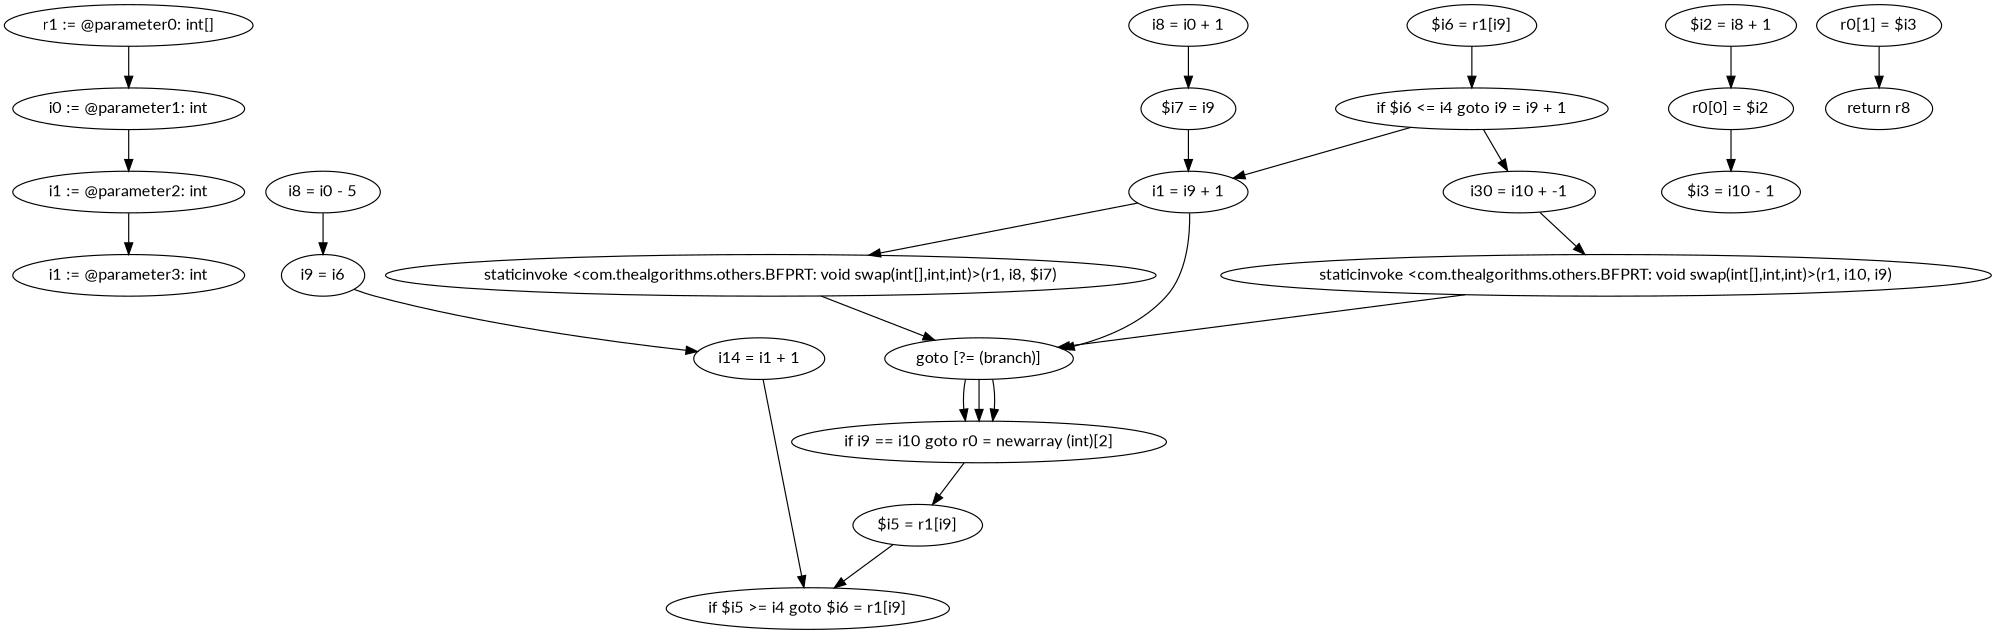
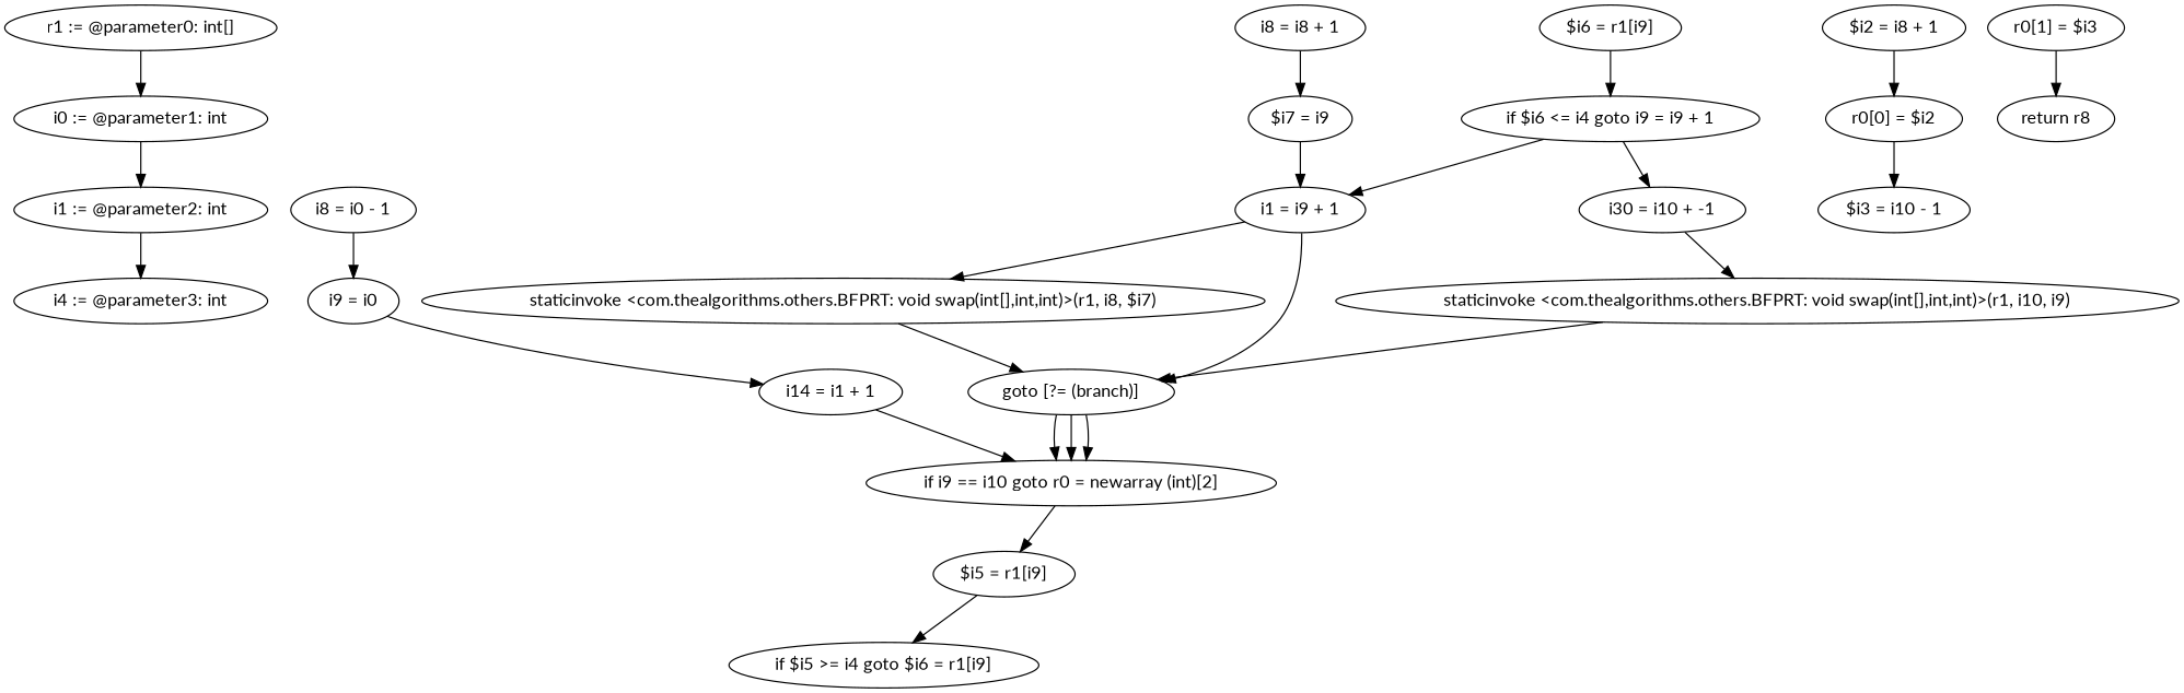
  digraph {
    fontname=Lato
    node [fontname=Lato]
    edge [fontname=Lato]
    "r1 := @parameter0: int[]"
    "i0 := @parameter1: int"
    "i1 := @parameter2: int"
-   "i4 := @parameter3: int" [label="i1 := @parameter3: int"]
-   "i8 = i0 - 1" [label="i8 = i0 - 5"]
-   "i9 = i0" [label="i9 = i6"]
+   "i4 := @parameter3: int"
+   "i8 = i0 - 1"
+   "i9 = i0"
    n7 [label="i14 = i1 + 1"]
    "if i9 == i10 goto r0 = newarray (int)[2]"
    "$i5 = r1[i9]"
    "if $i5 >= i4 goto $i6 = r1[i9]"
-   "i8 = i8 + 1" [label="i8 = i0 + 1"]
+   "i8 = i8 + 1"
    "$i7 = i9"
    "$i6 = r1[i9]"
    "if $i6 <= i4 goto i9 = i9 + 1"
    n15 [label="i1 = i9 + 1"]
    "staticinvoke <com.thealgorithms.others.BFPRT: void swap(int[],int,int)>(r1, i8, $i7)"
    "goto [?= (branch)]"
    n18 [label="i30 = i10 + -1"]
    "staticinvoke <com.thealgorithms.others.BFPRT: void swap(int[],int,int)>(r1, i10, i9)"
    "$i2 = i8 + 1"
    "r0[0] = $i2"
    "$i3 = i10 - 1"
    n23 [label="return r8"]
    "r0[1] = $i3"
    "r1 := @parameter0: int[]" -> "i0 := @parameter1: int"
    "i0 := @parameter1: int" -> "i1 := @parameter2: int"
    "i1 := @parameter2: int" -> "i4 := @parameter3: int"
    "i8 = i0 - 1" -> "i9 = i0"
    "i9 = i0" -> n7
-   n7 -> "if $i5 >= i4 goto $i6 = r1[i9]"
+   n7 -> "if i9 == i10 goto r0 = newarray (int)[2]"
    "if i9 == i10 goto r0 = newarray (int)[2]" -> "$i5 = r1[i9]"
    "$i5 = r1[i9]" -> "if $i5 >= i4 goto $i6 = r1[i9]"
    "i8 = i8 + 1" -> "$i7 = i9"
    "$i7 = i9" -> n15
    "$i6 = r1[i9]" -> "if $i6 <= i4 goto i9 = i9 + 1"
    "if $i6 <= i4 goto i9 = i9 + 1" -> n15
    "if $i6 <= i4 goto i9 = i9 + 1" -> n18
    n15 -> "staticinvoke <com.thealgorithms.others.BFPRT: void swap(int[],int,int)>(r1, i8, $i7)"
    n15 -> "goto [?= (branch)]"
    "staticinvoke <com.thealgorithms.others.BFPRT: void swap(int[],int,int)>(r1, i8, $i7)" -> "goto [?= (branch)]"
    "goto [?= (branch)]" -> "if i9 == i10 goto r0 = newarray (int)[2]"
    "goto [?= (branch)]" -> "if i9 == i10 goto r0 = newarray (int)[2]"
    "goto [?= (branch)]" -> "if i9 == i10 goto r0 = newarray (int)[2]"
    n18 -> "staticinvoke <com.thealgorithms.others.BFPRT: void swap(int[],int,int)>(r1, i10, i9)"
    "staticinvoke <com.thealgorithms.others.BFPRT: void swap(int[],int,int)>(r1, i10, i9)" -> "goto [?= (branch)]"
    "$i2 = i8 + 1" -> "r0[0] = $i2"
    "r0[0] = $i2" -> "$i3 = i10 - 1"
    "r0[1] = $i3" -> n23
  }
